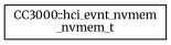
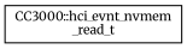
  digraph {
    rankdir=TB
    fontname=Merriweather
-   n1 [color=black fillcolor=white fontname=Merriweather fontsize=10 height=0.2 label="CC3000::hci_evnt_nvmem\l_nvmem_t" shape=record style=filled width=0.4]
+   n1 [color=black fillcolor=white fontname=Merriweather fontsize=10 height=0.2 label="CC3000::hci_evnt_nvmem\l_read_t" shape=record style=filled width=0.4]
  }
